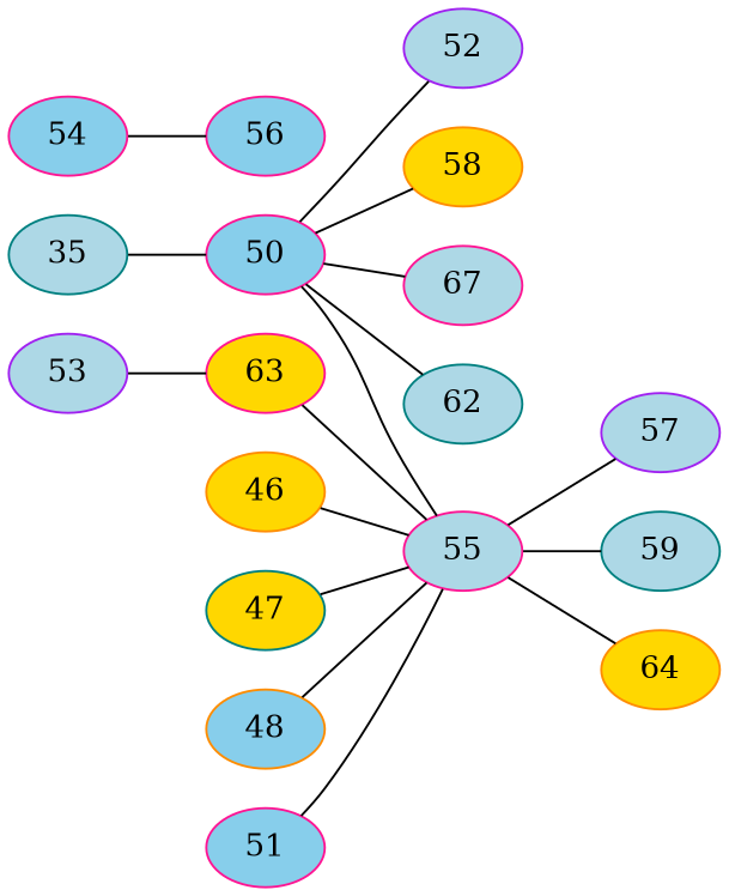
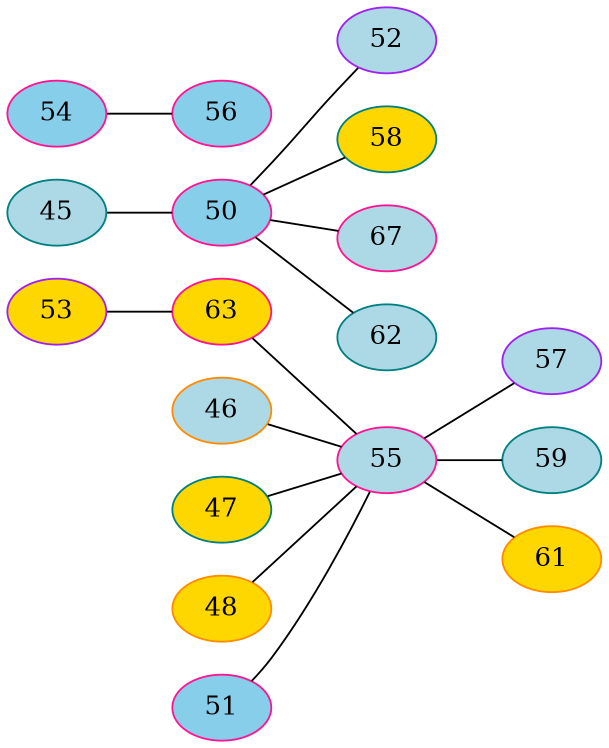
  graph {
    rankdir=LR
    node [color=deeppink fillcolor=lightblue style=filled]
-   45 [color=teal super="+22" label=35]
+   45 [color=teal super="+22"]
    50 [fillcolor=skyblue super="+40"]
    55 [super="+16+27+33+36+49+38+43+44"]
    52 [color=purple]
-   58 [color=darkorange fillcolor=gold]
+   58 [color=teal fillcolor=gold]
    n6 [label=67]
    62 [color=teal]
-   53 [color=purple]
+   53 [color=purple fillcolor=gold]
    63 [fillcolor=gold]
    57 [color=purple]
    59 [color=teal]
-   61 [color=darkorange fillcolor=gold super="+14" label=64]
-   46 [color=darkorange fillcolor=gold]
+   61 [color=darkorange fillcolor=gold super="+14"]
+   46 [color=darkorange]
    47 [color=teal fillcolor=gold]
-   48 [color=darkorange fillcolor=skyblue]
+   48 [color=darkorange fillcolor=gold]
    51 [fillcolor=skyblue]
    54 [fillcolor=skyblue super="+1+41+42"]
    56 [fillcolor=skyblue]
    45 -- 50
-   50 -- 55
    50 -- 52
    50 -- 58
    50 -- n6
    50 -- 62
    55 -- 57
    55 -- 59
    55 -- 61
    53 -- 63
    63 -- 55
    46 -- 55
    47 -- 55
    48 -- 55
    51 -- 55
    54 -- 56
  }
